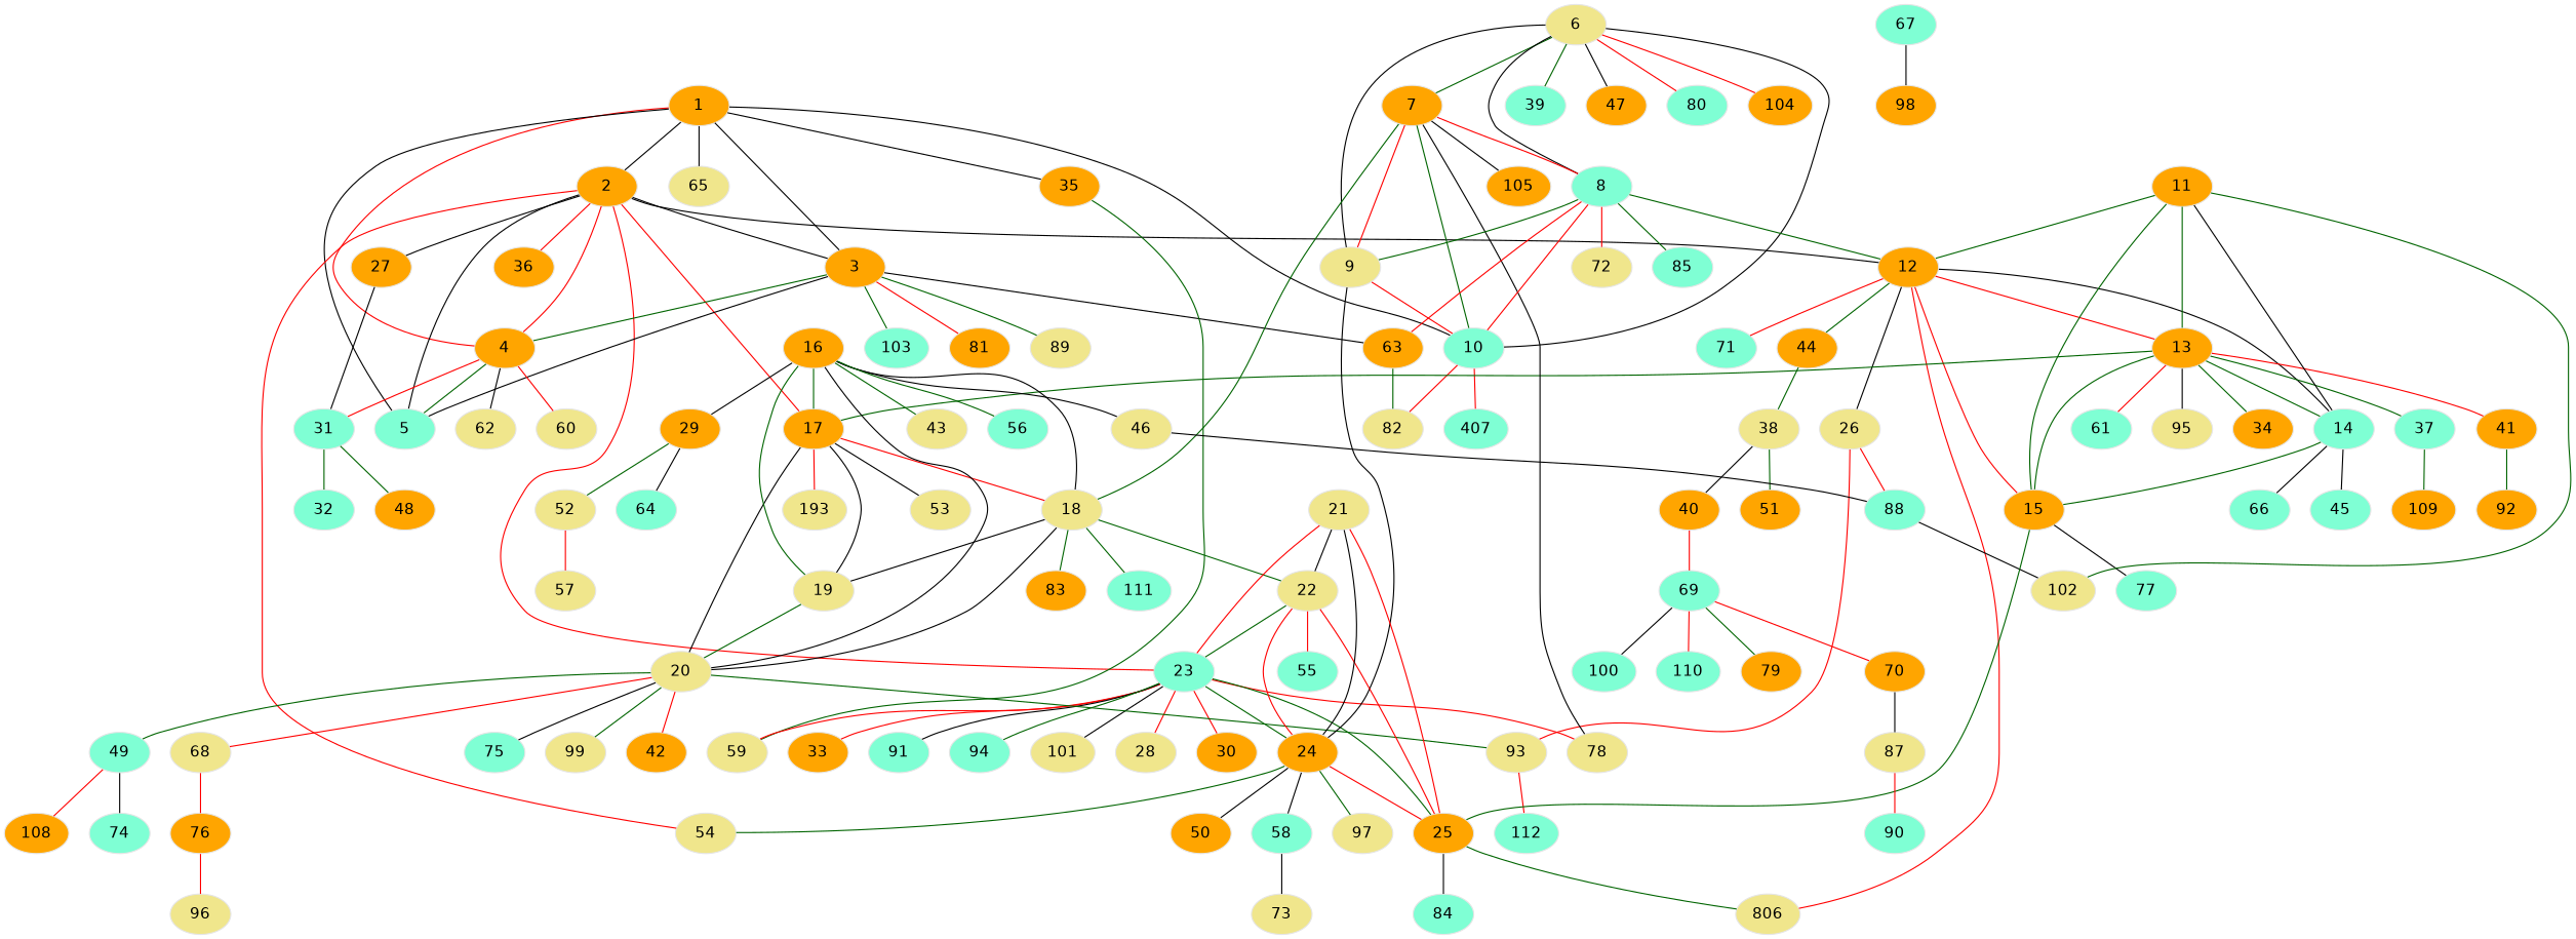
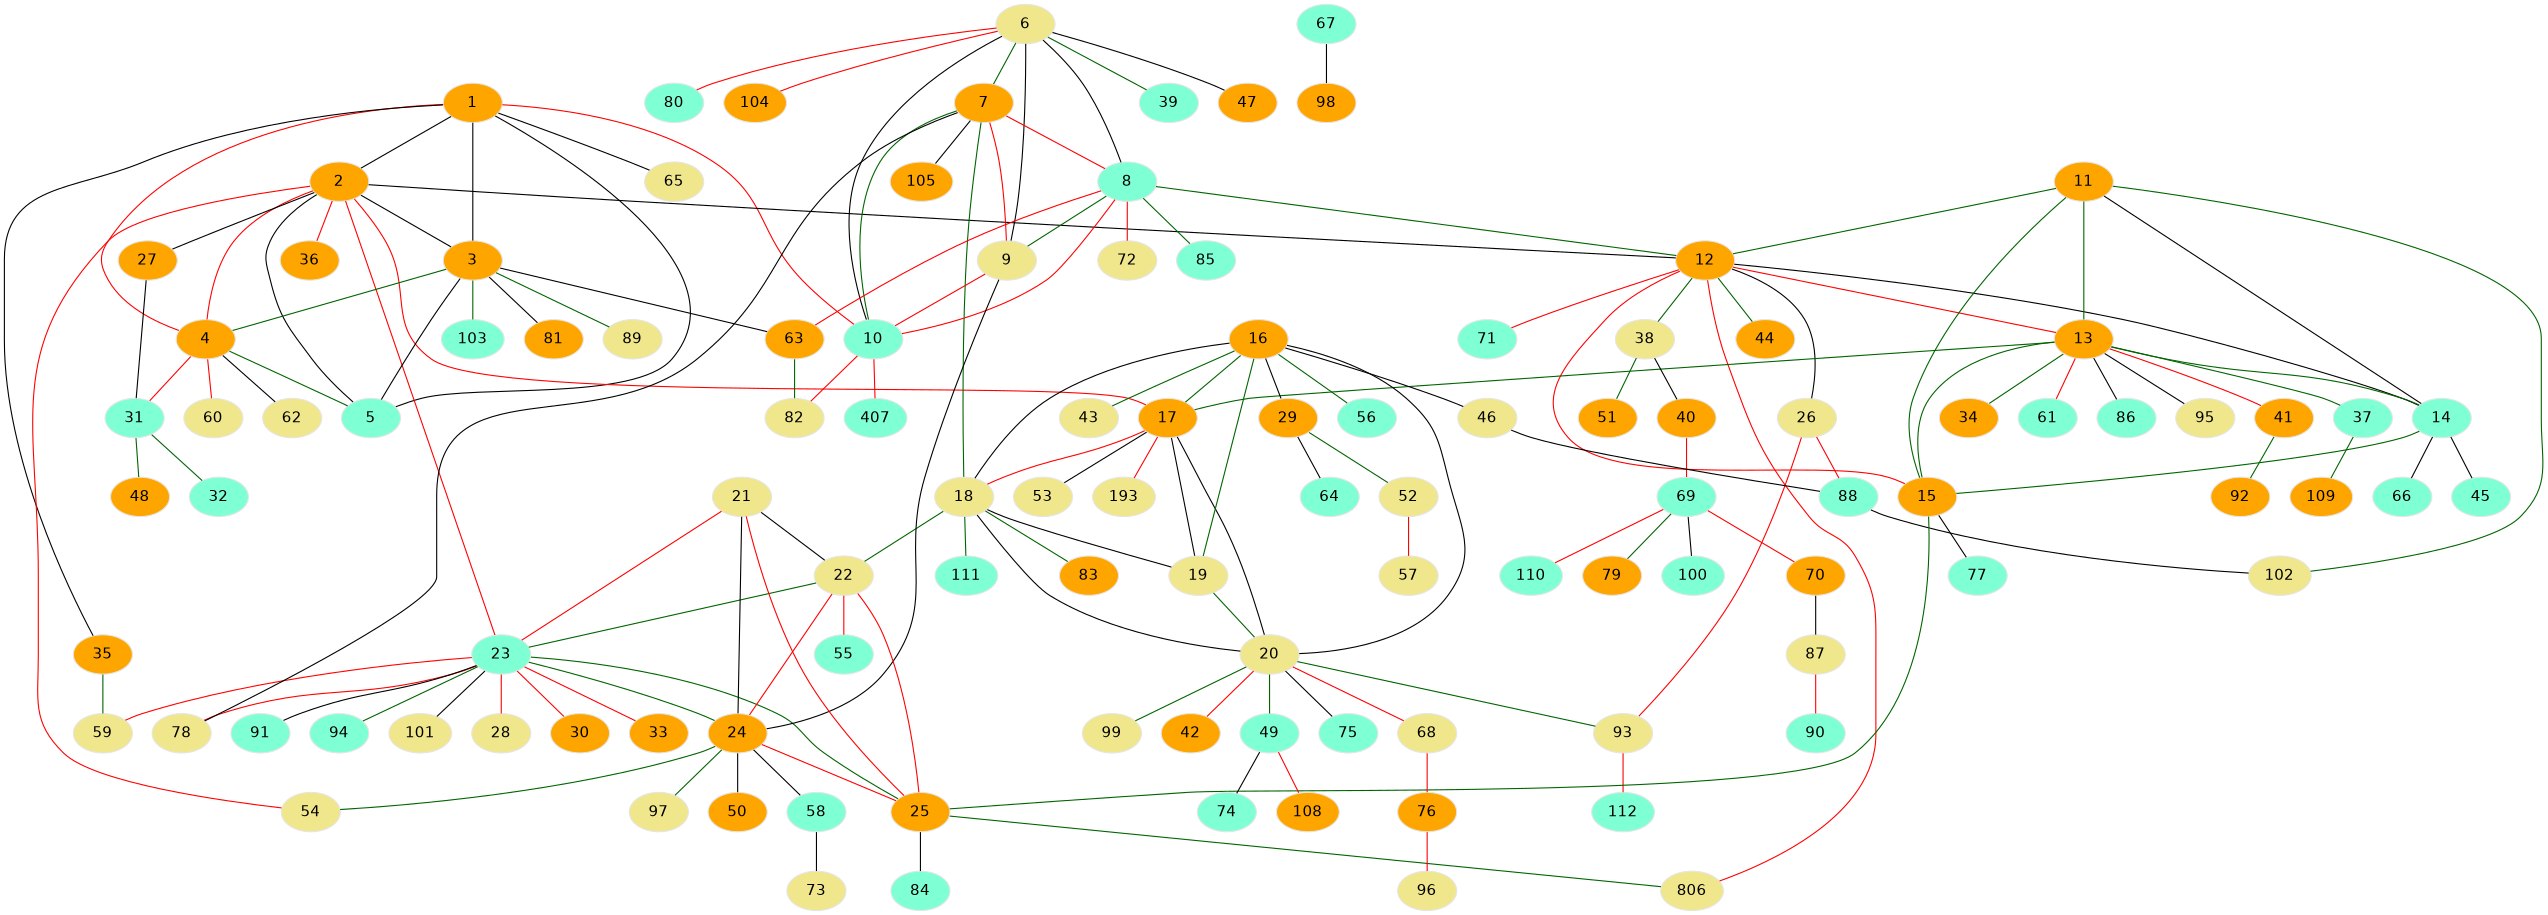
  graph {
    fontname="DejaVu Sans"
    node [color=gray90 fillcolor=orange fontname="DejaVu Sans" style=filled]
    edge [color=black fontname="DejaVu Sans"]
    1
    2
    3
    4
    5 [fillcolor=aquamarine]
    10 [fillcolor=aquamarine]
    35
    65 [fillcolor=khaki]
    12
    17
    23 [fillcolor=aquamarine]
    27
    36
    54 [fillcolor=khaki]
    63
    81
    89 [fillcolor=khaki]
    103 [fillcolor=aquamarine]
    31 [fillcolor=aquamarine]
    60 [fillcolor=khaki]
    62 [fillcolor=khaki]
    82 [fillcolor=khaki]
    n23 [fillcolor=aquamarine label=407]
    26 [fillcolor=khaki]
    93 [fillcolor=khaki]
    88 [fillcolor=aquamarine]
    59 [fillcolor=khaki]
    13
    14 [fillcolor=aquamarine]
    15
    38 [fillcolor=khaki]
    44
    71 [fillcolor=aquamarine]
    n34 [fillcolor=khaki label=806]
    18 [fillcolor=khaki]
    19 [fillcolor=khaki]
    20 [fillcolor=khaki]
    53 [fillcolor=khaki]
    n39 [fillcolor=khaki label=193]
    78 [fillcolor=khaki]
    24
    25
    28 [fillcolor=khaki]
    30
    33
    91 [fillcolor=aquamarine]
    94 [fillcolor=aquamarine]
    101 [fillcolor=khaki]
    32 [fillcolor=aquamarine]
    48
    6 [fillcolor=khaki]
    7
    8 [fillcolor=aquamarine]
    9 [fillcolor=khaki]
    39 [fillcolor=aquamarine]
    47
    80 [fillcolor=aquamarine]
    104
    105
    72 [fillcolor=khaki]
    85 [fillcolor=aquamarine]
    22 [fillcolor=khaki]
    83
    111 [fillcolor=aquamarine]
    50
    58 [fillcolor=aquamarine]
    97 [fillcolor=khaki]
    11
    102 [fillcolor=khaki]
    34
    37 [fillcolor=aquamarine]
    41
    61 [fillcolor=aquamarine]
+   86 [fillcolor=aquamarine]
    95 [fillcolor=khaki]
    45 [fillcolor=aquamarine]
    66 [fillcolor=aquamarine]
    77 [fillcolor=aquamarine]
    40
    51
    109
    92
    84 [fillcolor=aquamarine]
    16
    29
    43 [fillcolor=khaki]
    46 [fillcolor=khaki]
    56 [fillcolor=aquamarine]
    42
    49 [fillcolor=aquamarine]
    68 [fillcolor=khaki]
    75 [fillcolor=aquamarine]
    99 [fillcolor=khaki]
    52 [fillcolor=khaki]
    64 [fillcolor=aquamarine]
    55 [fillcolor=aquamarine]
    74 [fillcolor=aquamarine]
    108
    76
    112 [fillcolor=aquamarine]
    21 [fillcolor=khaki]
    73 [fillcolor=khaki]
    67 [fillcolor=aquamarine]
    98
    57 [fillcolor=khaki]
    69 [fillcolor=aquamarine]
    70
    79
    100 [fillcolor=aquamarine]
    110 [fillcolor=aquamarine]
    96 [fillcolor=khaki]
    87 [fillcolor=khaki]
    90 [fillcolor=aquamarine]
    1 -- 2
    1 -- 3
    1 -- 4 [color=red]
    1 -- 5
-   1 -- 10
+   1 -- 10 [color=red]
    1 -- 35
    1 -- 65
    2 -- 3
    2 -- 4 [color=red]
    2 -- 5
    2 -- 12
    2 -- 17 [color=red]
    2 -- 23 [color=red]
    2 -- 27
    2 -- 36 [color=red]
    2 -- 54 [color=red]
    3 -- 4 [color=darkgreen]
    3 -- 5
    3 -- 63
-   3 -- 81 [color=red]
+   3 -- 81
    3 -- 89 [color=darkgreen]
    3 -- 103 [color=darkgreen]
    4 -- 5 [color=darkgreen]
    4 -- 31 [color=red]
    4 -- 60 [color=red]
    4 -- 62
    10 -- 82 [color=red]
    10 -- n23 [color=red]
    35 -- 59 [color=darkgreen]
    12 -- 26
    12 -- 13 [color=red]
    12 -- 14
    12 -- 15 [color=red]
-   44 -- 38 [color=darkgreen]
+   12 -- 38 [color=darkgreen]
    12 -- 44 [color=darkgreen]
    12 -- 71 [color=red]
    12 -- n34 [color=red]
    17 -- 18 [color=red]
    17 -- 19
    17 -- 20
    17 -- 53
    17 -- n39 [color=red]
    23 -- 59 [color=red]
    23 -- 78 [color=red]
    23 -- 24 [color=darkgreen]
    23 -- 25 [color=darkgreen]
    23 -- 28 [color=red]
    23 -- 30 [color=red]
    23 -- 33 [color=red]
    23 -- 91
    23 -- 94 [color=darkgreen]
    23 -- 101
    27 -- 31
    63 -- 82 [color=darkgreen]
    31 -- 32 [color=darkgreen]
    31 -- 48 [color=darkgreen]
    26 -- 93 [color=red]
    26 -- 88 [color=red]
    93 -- 112 [color=red]
    88 -- 102
    13 -- 17 [color=darkgreen]
    13 -- 14 [color=darkgreen]
    13 -- 15 [color=darkgreen]
    13 -- 34 [color=darkgreen]
    13 -- 37 [color=darkgreen]
    13 -- 41 [color=red]
    13 -- 61 [color=red]
+   13 -- 86
    13 -- 95
    14 -- 15 [color=darkgreen]
    14 -- 45
    14 -- 66
    15 -- 25 [color=darkgreen]
    15 -- 77
    38 -- 40
    38 -- 51 [color=darkgreen]
    18 -- 19
    18 -- 20
    18 -- 22 [color=darkgreen]
    18 -- 83 [color=darkgreen]
    18 -- 111 [color=darkgreen]
    19 -- 20 [color=darkgreen]
    20 -- 93 [color=darkgreen]
    20 -- 42 [color=red]
    20 -- 49 [color=darkgreen]
    20 -- 68 [color=red]
    20 -- 75
    20 -- 99 [color=darkgreen]
    24 -- 54 [color=darkgreen]
    24 -- 25 [color=red]
    24 -- 50
    24 -- 58
    24 -- 97 [color=darkgreen]
    25 -- n34 [color=darkgreen]
    25 -- 84
    6 -- 10
    6 -- 7 [color=darkgreen]
    6 -- 8
    6 -- 9
    6 -- 39 [color=darkgreen]
    6 -- 47
    6 -- 80 [color=red]
    6 -- 104 [color=red]
    7 -- 10 [color=darkgreen]
    7 -- 18 [color=darkgreen]
    7 -- 78
    7 -- 8 [color=red]
    7 -- 9 [color=red]
    7 -- 105
    8 -- 10 [color=red]
    8 -- 12 [color=darkgreen]
    8 -- 63 [color=red]
    8 -- 9 [color=darkgreen]
    8 -- 72 [color=red]
    8 -- 85 [color=darkgreen]
    9 -- 10 [color=red]
    9 -- 24
    22 -- 23 [color=darkgreen]
    22 -- 24 [color=red]
    22 -- 25 [color=red]
    22 -- 55 [color=red]
    58 -- 73
    11 -- 12 [color=darkgreen]
    11 -- 13 [color=darkgreen]
    11 -- 14
    11 -- 15 [color=darkgreen]
    11 -- 102 [color=darkgreen]
    37 -- 109 [color=darkgreen]
    41 -- 92 [color=darkgreen]
    40 -- 69 [color=red]
    16 -- 17 [color=darkgreen]
    16 -- 18
    16 -- 19 [color=darkgreen]
    16 -- 20
    16 -- 29
    16 -- 43 [color=darkgreen]
    16 -- 46
    16 -- 56 [color=darkgreen]
    29 -- 52 [color=darkgreen]
    29 -- 64
    46 -- 88
    49 -- 74
    49 -- 108 [color=red]
    68 -- 76 [color=red]
    52 -- 57 [color=red]
    76 -- 96 [color=red]
    21 -- 23 [color=red]
    21 -- 24
    21 -- 25 [color=red]
    21 -- 22
    67 -- 98
    69 -- 70 [color=red]
    69 -- 79 [color=darkgreen]
    69 -- 100
    69 -- 110 [color=red]
    70 -- 87
    87 -- 90 [color=red]
  }
